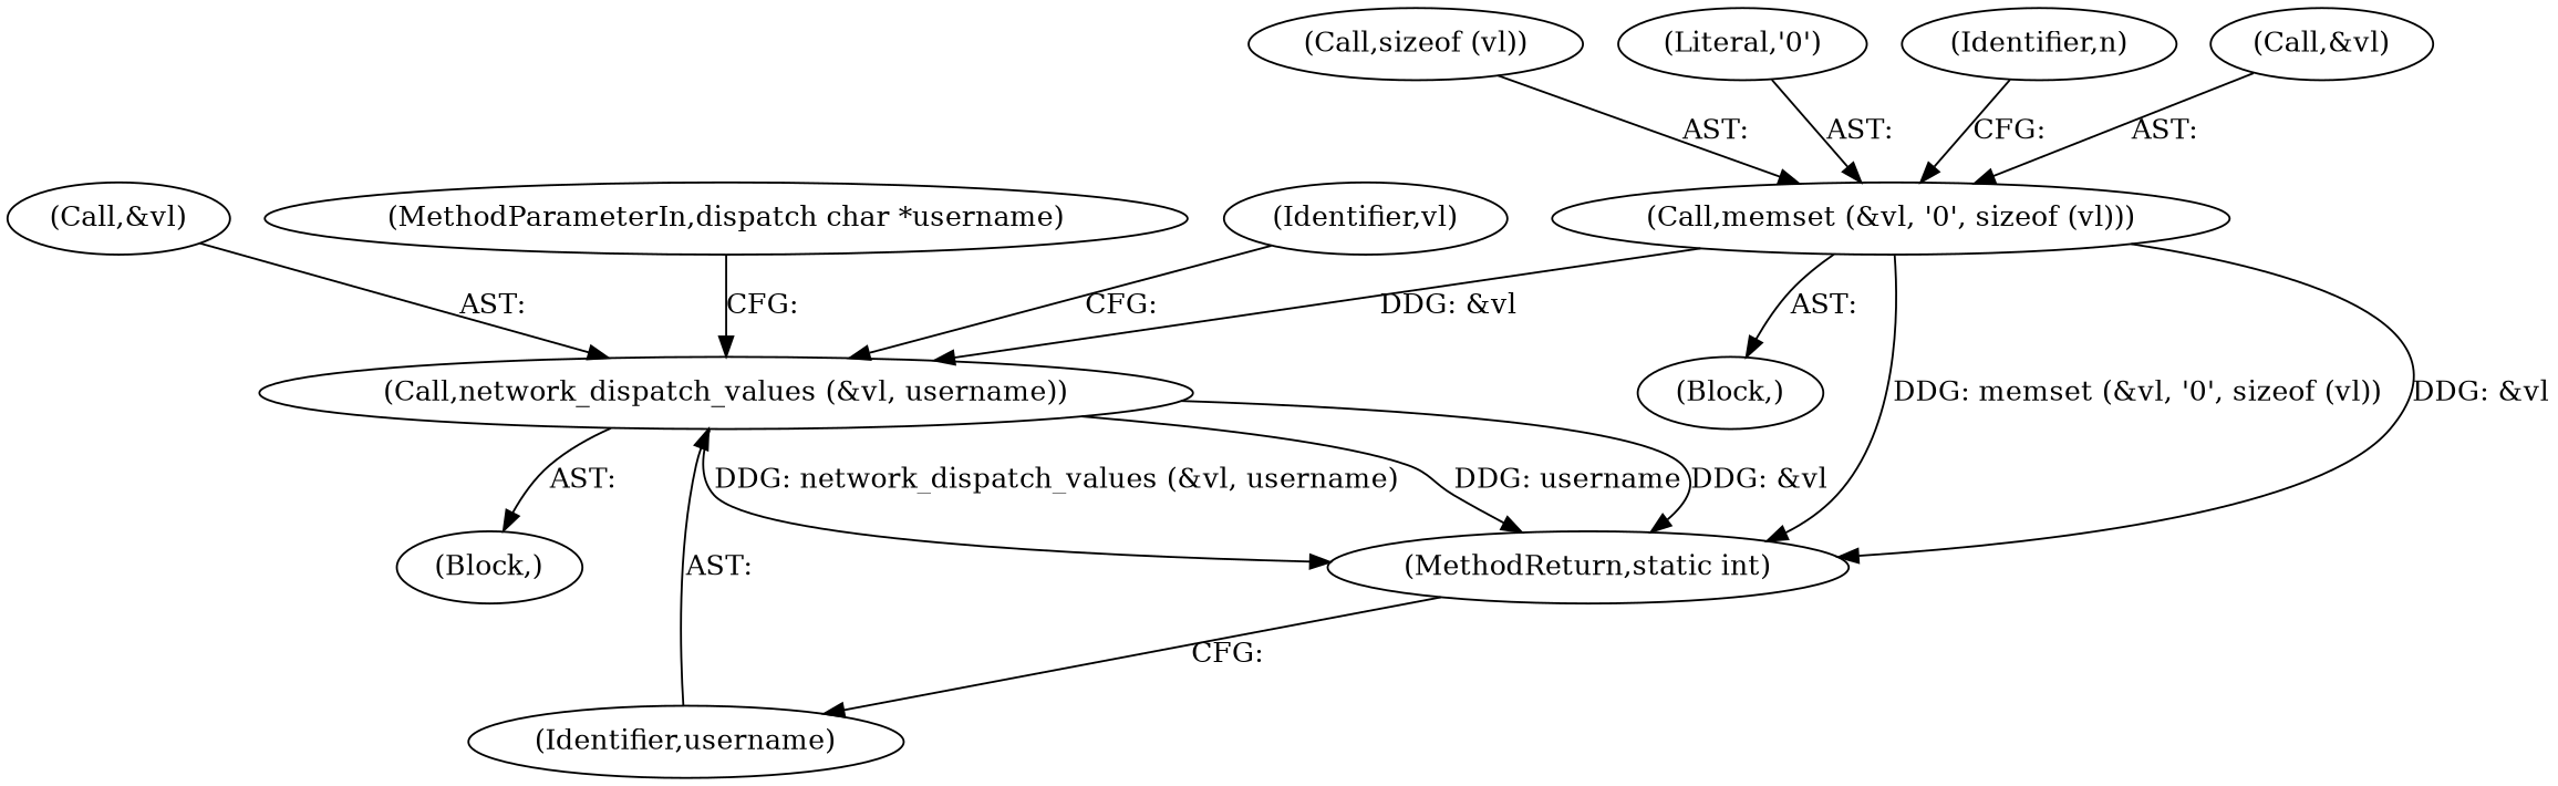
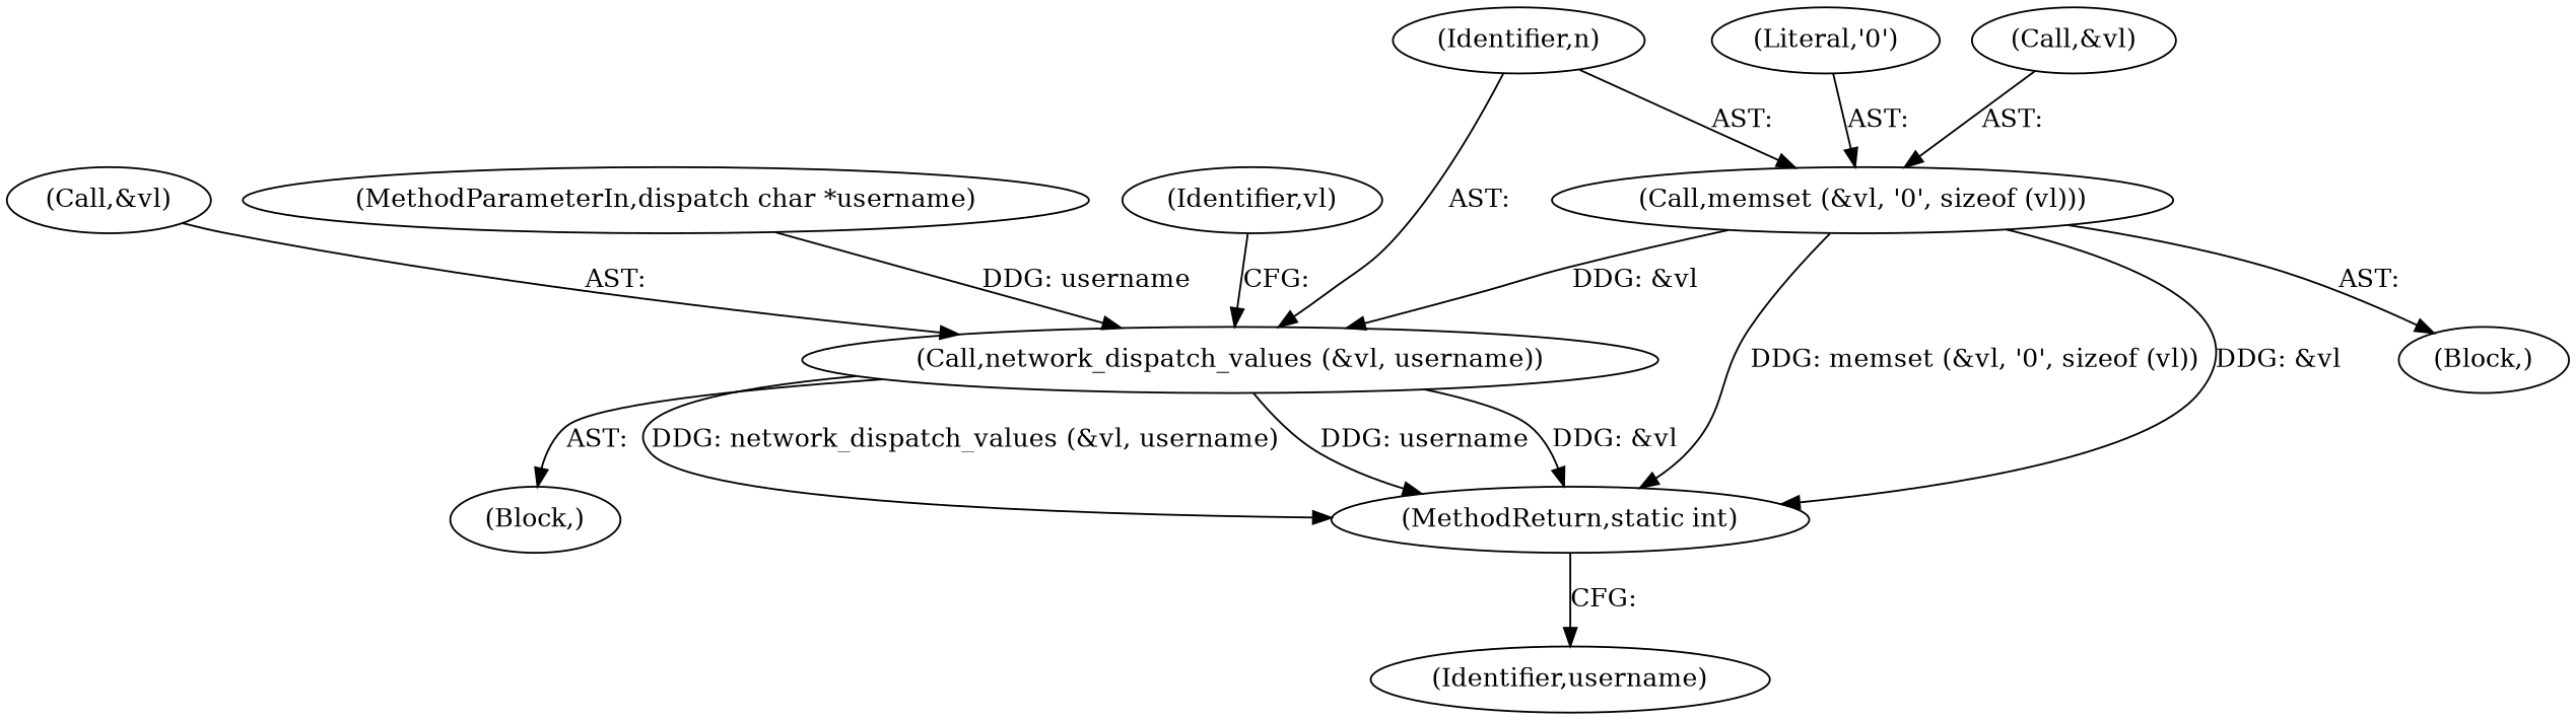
  digraph {
    n1 [label="(Call,memset (&vl, '\0', sizeof (vl)))"]
    n2 [label="(Call,network_dispatch_values (&vl, username))"]
    n3 [label="(MethodReturn,static int)"]
    n4 [label="(Block,)"]
    n5 [label="(Block,)"]
-   n6 [label="(Call,sizeof (vl))"]
    n7 [label="(Identifier,username)"]
    n8 [label="(Call,&vl)"]
    n9 [label="(MethodParameterIn,dispatch char *username)"]
    n10 [label="(Identifier,vl)"]
    n11 [label="(Literal,'\0')"]
    n12 [label="(Identifier,n)"]
    n13 [label="(Call,&vl)"]
    n1 -> n2 [label="DDG: &vl"]
    n1 -> n3 [label="DDG: memset (&vl, '\0', sizeof (vl))"]
    n1 -> n3 [label="DDG: &vl"]
    n1 -> n4 [label="AST: "]
    n2 -> n3 [label="DDG: username"]
    n2 -> n3 [label="DDG: &vl"]
    n2 -> n3 [label="DDG: network_dispatch_values (&vl, username)"]
    n2 -> n5 [label="AST: "]
    n3 -> n7 [label="CFG: "]
-   n6 -> n1 [label="AST: "]
-   n7 -> n2 [label="AST: "]
+   n12 -> n2 [label="AST: "]
    n8 -> n2 [label="AST: "]
-   n9 -> n2 [label="CFG: "]
+   n9 -> n2 [label="DDG: username"]
    n10 -> n2 [label="CFG: "]
    n11 -> n1 [label="AST: "]
-   n12 -> n1 [label="CFG: "]
+   n12 -> n1 [label="AST: "]
    n13 -> n1 [label="AST: "]
  }
